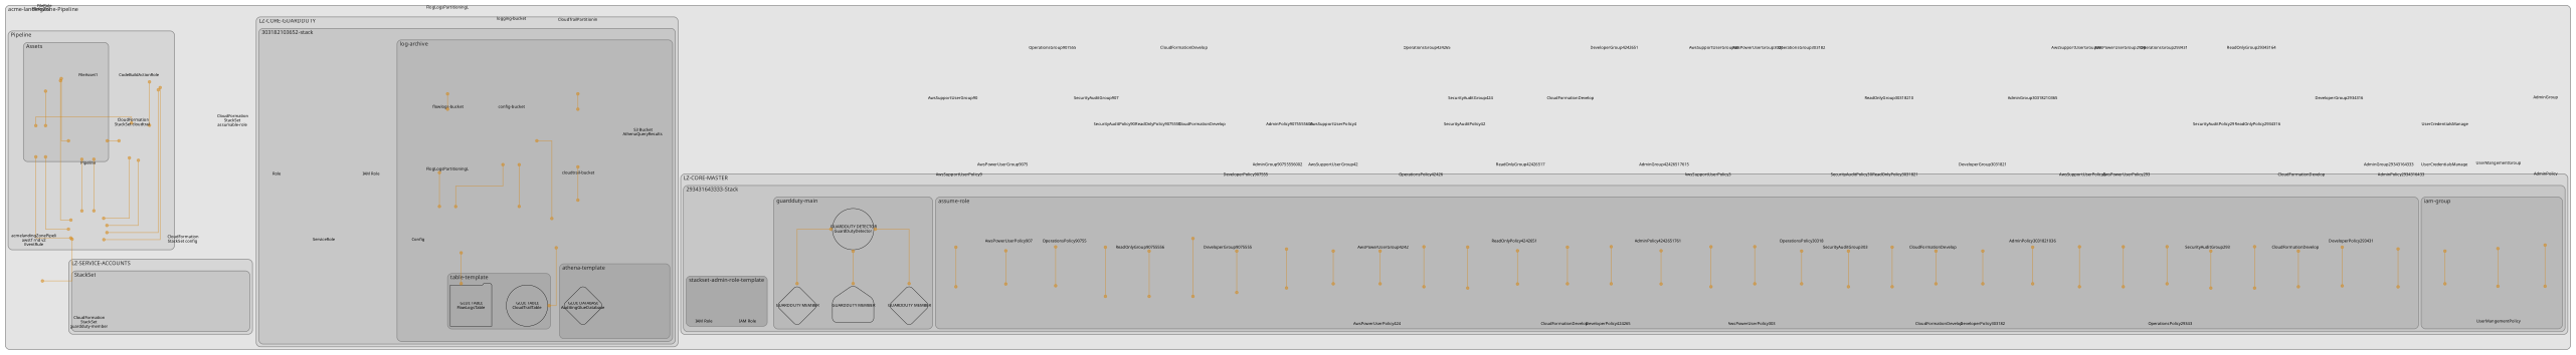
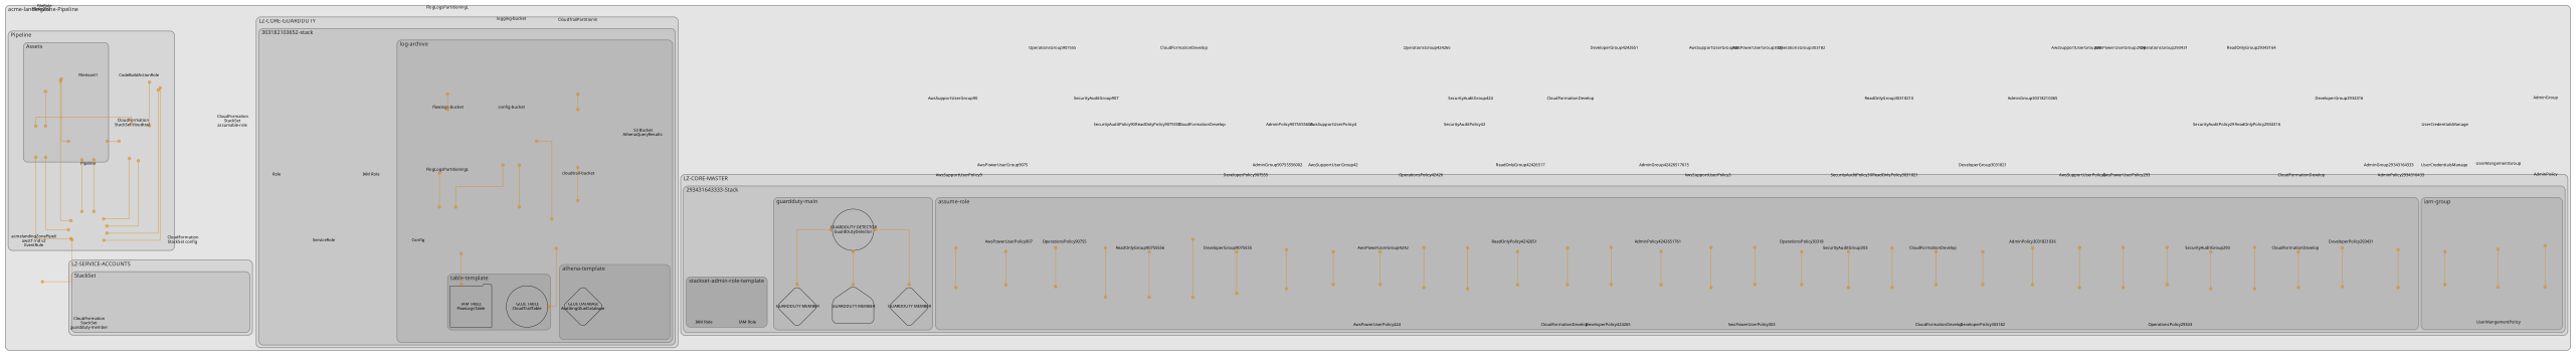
  digraph {
    compound=true
    fontcolor="#222222"
    fontname="Sans-Serif"
    fontsize=15
    nodesep=0.60
    rankdir=BT
    ranksep=0.75
    splines=ortho
    node [fixedsize=true fontname="Sans-Serif" fontsize=12 labelloc=b margin=8 penwidth=0 shape=circle style=rounded]
    edge [arrowhead=dot arrowtail=dot color="#D5871488" dir=both penwidth=2]
    n1 [height=1.466 label=" FileRole" width=1.2]
    n2 [height=1.466 label=" FileAsset1" width=1.2]
    n3 [height=1.466 label=" FileAsset2" shape=house width=1.2]
    n4 [height=1.466 label=" Pipeline" width=1.2]
    n5 [height=1.466 label=" CodeBuildActionRole" width=1.2]
    n6 [height=1.466 label=" SelfMutation" shape=diamond width=1.2]
    n7 [height=1.466 label=" AdminGroup" shape=house width=1.2]
    n8 [height=1.466 label=" AdminPolicy" shape=house width=1.2]
    n9 [height=1.466 label=" UserMangementGroup" width=1.2]
    n10 [height=1.466 label=" UserMangementPolicy" shape=folder width=1.2]
    n11 [height=1.682 label="\nUserCredentialsManage" width=1.2]
    n12 [height=1.682 label="\nUserCredentialsManage" shape=diamond width=1.2]
    n13 [height=1.682 label="\nAdminGroup29343164333" width=1.2]
    n14 [height=1.682 label="\nAdminPolicy2934316433" shape=house width=1.2]
    n15 [height=1.682 label="\nDeveloperGroup2934316" shape=house width=1.2]
    n16 [height=1.682 label="\nDeveloperPolicy293431" width=1.2]
    n17 [height=1.682 label="\nCloudFormationDevelop" shape=folder width=1.2]
    n18 [height=1.682 label="\nCloudFormationDevelop" shape=house width=1.2]
    n19 [height=1.682 label="\nReadOnlyGroup29343164" shape=diamond width=1.2]
    n20 [height=1.682 label="\nReadOnlyPolicy2934316" shape=diamond width=1.2]
    n21 [height=1.682 label="\nSecurityAuditGroup293" shape=folder width=1.2]
    n22 [height=1.682 label="\nSecurityAuditPolicy29" shape=diamond width=1.2]
    n23 [height=1.682 label="\nOperationsGroup293431" shape=diamond width=1.2]
    n24 [height=1.682 label="\nOperationsPolicy29343" shape=folder width=1.2]
    n25 [height=1.682 label="\nAwsPowerUserGroup2934" shape=diamond width=1.2]
    n26 [height=1.682 label="\nAwsPowerUserPolicy293" shape=house width=1.2]
    n27 [height=1.682 label="\nAwsSupportUserGroup29" shape=diamond width=1.2]
    n28 [height=1.682 label="\nAwsSupportUserPolicy2" shape=house width=1.2]
    n29 [height=1.682 label="\nAdminGroup30318210365" shape=house width=1.2]
    n30 [height=1.682 label="\nAdminPolicy3031821036" width=1.2]
    n31 [height=1.682 label="\nDeveloperGroup3031821" width=1.2]
    n32 [height=1.682 label="\nDeveloperPolicy303182" shape=folder width=1.2]
    n33 [height=1.682 label="\nCloudFormationDevelop" shape=folder width=1.2]
    n34 [height=1.682 label="\nCloudFormationDevelop" shape=folder width=1.2]
    n35 [height=1.682 label="\nReadOnlyGroup30318210" shape=house width=1.2]
    n36 [height=1.682 label="\nReadOnlyPolicy3031821" shape=house width=1.2]
    n37 [height=1.682 label="\nSecurityAuditGroup303" shape=folder width=1.2]
    n38 [height=1.682 label="\nSecurityAuditPolicy30" shape=house width=1.2]
    n39 [height=1.682 label="\nOperationsGroup303182" shape=diamond width=1.2]
    n40 [height=1.682 label="\nOperationsPolicy30318" width=1.2]
    n41 [height=1.682 label="\nAwsPowerUserGroup3031" shape=diamond width=1.2]
    n42 [height=1.682 label="\nAwsPowerUserPolicy303" shape=folder width=1.2]
    n43 [height=1.682 label="\nAwsSupportUserGroup30" shape=diamond width=1.2]
    n44 [height=1.682 label="\nAwsSupportUserPolicy3" shape=house width=1.2]
    n45 [height=1.682 label="\nAdminGroup42426517615" width=1.2]
    n46 [height=1.682 label="\nAdminPolicy4242651761" width=1.2]
    n47 [height=1.682 label="\nDeveloperGroup4242651" shape=diamond width=1.2]
    n48 [height=1.682 label="\nDeveloperPolicy424265" shape=folder width=1.2]
    n49 [height=1.682 label="\nCloudFormationDevelop" shape=house width=1.2]
    n50 [height=1.682 label="\nCloudFormationDevelop" shape=folder width=1.2]
    n51 [height=1.682 label="\nReadOnlyGroup42426517" width=1.2]
    n52 [height=1.682 label="\nReadOnlyPolicy4242651" width=1.2]
    n53 [height=1.682 label="\nSecurityAuditGroup424" shape=house width=1.2]
    n54 [height=1.682 label="\nSecurityAuditPolicy42" shape=diamond width=1.2]
    n55 [height=1.682 label="\nOperationsGroup424265" shape=diamond width=1.2]
    n56 [height=1.682 label="\nOperationsPolicy42426" shape=house width=1.2]
    n57 [height=1.682 label="\nAwsPowerUserGroup4242" shape=folder width=1.2]
    n58 [height=1.682 label="\nAwsPowerUserPolicy424" shape=folder width=1.2]
    n59 [height=1.682 label="\nAwsSupportUserGroup42" width=1.2]
    n60 [height=1.682 label="\nAwsSupportUserPolicy4" shape=diamond width=1.2]
    n61 [height=1.682 label="\nAdminGroup90755556002" width=1.2]
    n62 [height=1.682 label="\nAdminPolicy9075555600" shape=diamond width=1.2]
    n63 [height=1.682 label="\nDeveloperGroup9075555" shape=folder width=1.2]
    n64 [height=1.682 label="\nDeveloperPolicy907555" shape=house width=1.2]
    n65 [height=1.682 label="\nCloudFormationDevelop" shape=diamond width=1.2]
    n66 [height=1.682 label="\nCloudFormationDevelop" shape=diamond width=1.2]
    n67 [height=1.682 label="\nReadOnlyGroup90755556" shape=folder width=1.2]
    n68 [height=1.682 label="\nReadOnlyPolicy9075555" shape=diamond width=1.2]
    n69 [height=1.682 label="\nSecurityAuditGroup907" shape=house width=1.2]
    n70 [height=1.682 label="\nSecurityAuditPolicy90" shape=diamond width=1.2]
    n71 [height=1.682 label="\nOperationsGroup907555" shape=diamond width=1.2]
    n72 [height=1.682 label="\nOperationsPolicy90755" width=1.2]
    n73 [height=1.682 label="\nAwsPowerUserGroup9075" width=1.2]
    n74 [height=1.682 label="\nAwsPowerUserPolicy907" width=1.2]
    n75 [height=1.682 label="\nAwsSupportUserGroup90" shape=house width=1.2]
    n76 [height=1.682 label="\nAwsSupportUserPolicy9" shape=house width=1.2]
    n77 [height=1.7 label=" GUARDDUTY DETECTOR\nGuardDutyDetector" labelloc=c width=1.7 penwidth=""]
    n78 [height=1.7 label=" GUARDDUTY MEMBER" labelloc=c shape=diamond width=1.7 penwidth=""]
    n79 [height=1.7 label=" GUARDDUTY MEMBER" labelloc=c shape=house width=1.7 penwidth=""]
    n80 [height=1.7 label=" GUARDDUTY MEMBER" labelloc=c shape=diamond width=1.7 penwidth=""]
    n81 [height=1.466 label=" IAM Role" shape=folder width=1.2]
    n82 [height=1.466 label=" IAM Role" shape=folder width=1.2]
    n83 [height=2.4819999999999998 label=" S3 Bucket\nAthenaQueryResults" shape=diamond width=2]
    n84 [height=1.7 label=" GLUE DATABASE\nAuditingGlueDatabase" labelloc=c shape=diamond width=1.7 penwidth=""]
    n85 [height=1.7 label=" GLUE TABLE\nCloudTrailTable" labelloc=c width=1.7 penwidth=""]
-   n86 [height=1.7 label=" GLUE TABLE\nFlowLogsTable" labelloc=c shape=folder width=1.7 penwidth=""]
+   n86 [height=1.7 label=" IAM TABLE\nFlowLogsTable" labelloc=c shape=folder width=1.7 penwidth=""]
    n87 [height=2.266 label=" logging-bucket" shape=house width=2]
    n88 [height=2.266 label=" cloudtrail-bucket" width=2]
    n89 [height=2.266 label=" flowlogs-bucket" shape=house width=2]
    n90 [height=2.266 label=" config-bucket" shape=house width=2]
    n91 [height=1.466 label=" Config" width=1.2]
    n92 [height=1.682 label="\nCloudTrailPartitionin" shape=diamond width=1.2]
    n93 [height=2.4819999999999998 label="\nCloudTrailPartitionin" shape=house width=2]
    n94 [height=1.682 label="\nFlogLogsPartitioningL" width=1.2]
    n95 [height=2.4819999999999998 label="\nFlogLogsPartitioningL" shape=folder width=2]
    n96 [height=1.466 label=" IAM Role" shape=house width=1.2]
    n97 [height=1.466 label=" ServiceRole" width=1.2]
    n98 [height=1.466 label=" Role" shape=house width=1.2]
    n99 [height=1.898 label=" CloudFormation\nStackSet\nassumable-role" shape=diamond width=1.2]
    n100 [height=1.682 label=" CloudFormation\nStackSet config" width=1.2]
    n101 [height=1.682 label=" CloudFormation\nStackSet cloudtrail" shape=diamond width=1.2]
    n102 [height=1.898 label=" CloudFormation\nStackSet\nguardduty-member" shape=folder width=1.2]
    n103 [height=2.114 label="\nacmelandingZonePipeli\nawstf rnd v2\nEventRule" width=1.2]
    subgraph sub_1 {
      subgraph cluster_2 {
        fillcolor="#e4e4e4"
        fontsize=16
        label="acme-landingZone-Pipeline"
        labeljust=l
        labelloc=b
        pencolor="#888888"
        penwidth=2
        style="filled,rounded"
        n103
        subgraph cluster_3 {
          fillcolor="#d6d6d6"
          fontsize=16
          label=Pipeline
          labeljust=l
          labelloc=b
          pencolor="#888888"
          penwidth=2
          style="filled,rounded"
          n4
          n5
          n6
          subgraph cluster_4 {
            fillcolor="#c7c7c7"
            fontsize=16
            label=Assets
            labeljust=l
            labelloc=b
            pencolor="#888888"
            penwidth=2
            style="filled,rounded"
            n1
            n2
            n3
          }
        }
        subgraph cluster_5 {
          fillcolor="#d6d6d6"
          fontsize=16
          label="LZ-CORE-MASTER"
          labeljust=l
          labelloc=b
          pencolor="#888888"
          penwidth=2
          style="filled,rounded"
          subgraph cluster_6 {
            fillcolor="#c7c7c7"
            fontsize=16
            label="293431643333-Stack"
            labeljust=l
            labelloc=b
            pencolor="#888888"
            penwidth=2
            style="filled,rounded"
            subgraph cluster_7 {
              fillcolor="#b9b9b9"
              fontsize=16
              label="iam-group"
              labeljust=l
              labelloc=b
              pencolor="#888888"
              penwidth=2
              style="filled,rounded"
              n7
              n8
              n9
              n10
              n11
              n12
            }
            subgraph cluster_8 {
              fillcolor="#b9b9b9"
              fontsize=16
              label="assume-role"
              labeljust=l
              labelloc=b
              pencolor="#888888"
              penwidth=2
              style="filled,rounded"
              n13
              n14
              n15
              n16
              n17
              n18
              n19
              n20
              n21
              n22
              n23
              n24
              n25
              n26
              n27
              n28
              n29
              n30
              n31
              n32
              n33
              n34
              n35
              n36
              n37
              n38
              n39
              n40
              n41
              n42
              n43
              n44
              n45
              n46
              n47
              n48
              n49
              n50
              n51
              n52
              n53
              n54
              n55
              n56
              n57
              n58
              n59
              n60
              n61
              n62
              n63
              n64
              n65
              n66
              n67
              n68
              n69
              n70
              n71
              n72
              n73
              n74
              n75
              n76
            }
            subgraph cluster_9 {
              fillcolor="#b9b9b9"
              fontsize=16
              label="guardduty-main"
              labeljust=l
              labelloc=b
              pencolor="#888888"
              penwidth=2
              style="filled,rounded"
              n77
              n78
              n79
              n80
            }
            subgraph cluster_10 {
              fillcolor="#aaaaaa"
              fontsize=16
              label="stackset-admin-role-template"
              labeljust=l
              labelloc=b
              pencolor="#888888"
              penwidth=2
              style="filled,rounded"
              n81
              n82
            }
          }
        }
        subgraph cluster_11 {
          fillcolor="#d6d6d6"
          fontsize=16
          label="LZ-CORE-GUARDDUTY"
          labeljust=l
          labelloc=b
          pencolor="#888888"
          penwidth=2
          style="filled,rounded"
          subgraph cluster_12 {
            fillcolor="#c7c7c7"
            fontsize=16
            label="303182103652-stack"
            labeljust=l
            labelloc=b
            pencolor="#888888"
            penwidth=2
            style="filled,rounded"
            n96
            n97
            n98
            subgraph cluster_13 {
              fillcolor="#b9b9b9"
              fontsize=16
              label="log-archive"
              labeljust=l
              labelloc=b
              pencolor="#888888"
              penwidth=2
              style="filled,rounded"
              n87
              n88
              n89
              n90
              n91
              n92
              n93
              n94
              n95
              subgraph cluster_14 {
                fillcolor="#aaaaaa"
                fontsize=16
                label="athena-template"
                labeljust=l
                labelloc=b
                pencolor="#888888"
                penwidth=2
                style="filled,rounded"
                n83
                n84
              }
              subgraph cluster_15 {
                fillcolor="#aaaaaa"
                fontsize=16
                label="table-template"
                labeljust=l
                labelloc=b
                pencolor="#888888"
                penwidth=2
                style="filled,rounded"
                n85
                n86
              }
            }
          }
        }
        subgraph cluster_16 {
          fillcolor="#d6d6d6"
          fontsize=16
          label="LZ-SERVICE-ACCOUNTS"
          labeljust=l
          labelloc=b
          pencolor="#888888"
          penwidth=2
          style="filled,rounded"
          subgraph cluster_17 {
            fillcolor="#c7c7c7"
            fontsize=16
            label=StackSet
            labeljust=l
            labelloc=b
            pencolor="#888888"
            penwidth=2
            style="filled,rounded"
            n99
            n100
            n101
            n102
          }
        }
      }
    }
    n1 -> n4
    n2 -> n1
    n2 -> n4
    n3 -> n1
    n3 -> n4
    n4 -> n2
    n4 -> n3
    n4 -> n5
    n4 -> n6
    n5 -> n2
    n5 -> n3
    n5 -> n4
    n5 -> n6
    n6 -> n4
    n8 -> n7
    n10 -> n9
    n12 -> n11
    n14 -> n13
    n16 -> n15
    n18 -> n17
    n20 -> n19
    n22 -> n21
    n24 -> n23
    n26 -> n25
    n28 -> n27
    n30 -> n29
    n32 -> n31
    n34 -> n33
    n36 -> n35
    n38 -> n37
    n40 -> n39
    n42 -> n41
    n44 -> n43
    n46 -> n45
    n48 -> n47
    n50 -> n49
    n52 -> n51
    n54 -> n53
    n56 -> n55
    n58 -> n57
    n60 -> n59
    n62 -> n61
    n64 -> n63
    n66 -> n65
    n68 -> n67
    n70 -> n69
    n72 -> n71
    n74 -> n73
    n76 -> n75
    n78 -> n77
    n79 -> n77
    n80 -> n77
    n85 -> n88
    n86 -> n89
    n88 -> n87
    n88 -> n93
    n89 -> n87
    n89 -> n95
    n90 -> n87
    n93 -> n92
    n95 -> n94
    n103 -> n4
  }
